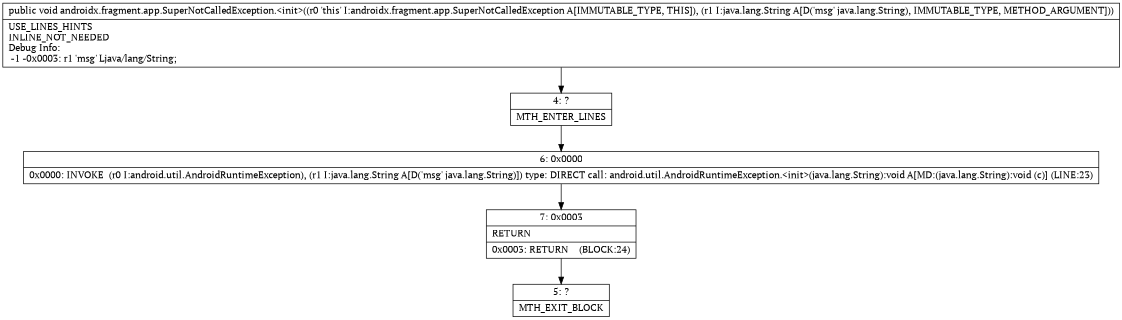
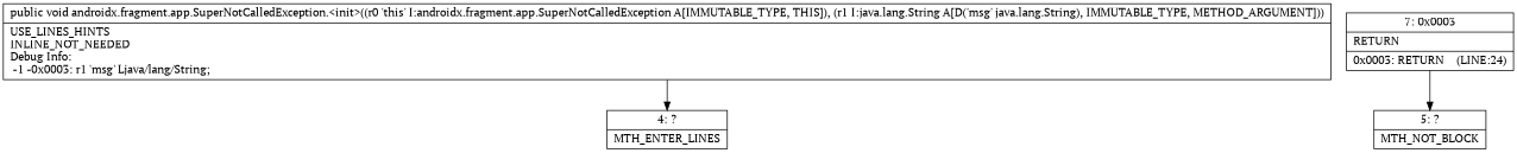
  digraph {
    fontname="PT Serif"
    node [fontname="PT Serif" shape=record]
    edge [fontname="PT Serif"]
    n1 [label="{4\:\ ?|MTH_ENTER_LINES\l}"]
-   n2 [label="{6\:\ 0x0000|0x0000: INVOKE  (r0 I:android.util.AndroidRuntimeException), (r1 I:java.lang.String A[D('msg' java.lang.String)]) type: DIRECT call: android.util.AndroidRuntimeException.\<init\>(java.lang.String):void A[MD:(java.lang.String):void (c)] (LINE:23)\l}"]
-   n3 [label="{7\:\ 0x0003|RETURN\l|0x0003: RETURN    (BLOCK:24)\l}"]
-   n4 [label="{5\:\ ?|MTH_EXIT_BLOCK\l}"]
+   n3 [label="{7\:\ 0x0003|RETURN\l|0x0003: RETURN    (LINE:24)\l}"]
+   n4 [label="{5\:\ ?|MTH_NOT_BLOCK\l}"]
    n5 [label="{public void androidx.fragment.app.SuperNotCalledException.\<init\>((r0 'this' I:androidx.fragment.app.SuperNotCalledException A[IMMUTABLE_TYPE, THIS]), (r1 I:java.lang.String A[D('msg' java.lang.String), IMMUTABLE_TYPE, METHOD_ARGUMENT]))  | USE_LINES_HINTS\lINLINE_NOT_NEEDED\lDebug Info:\l  \-1 \-0x0003: r1 'msg' Ljava\/lang\/String;\l}"]
-   n1 -> n2
-   n2 -> n3
    n3 -> n4
    n5 -> n1
  }
